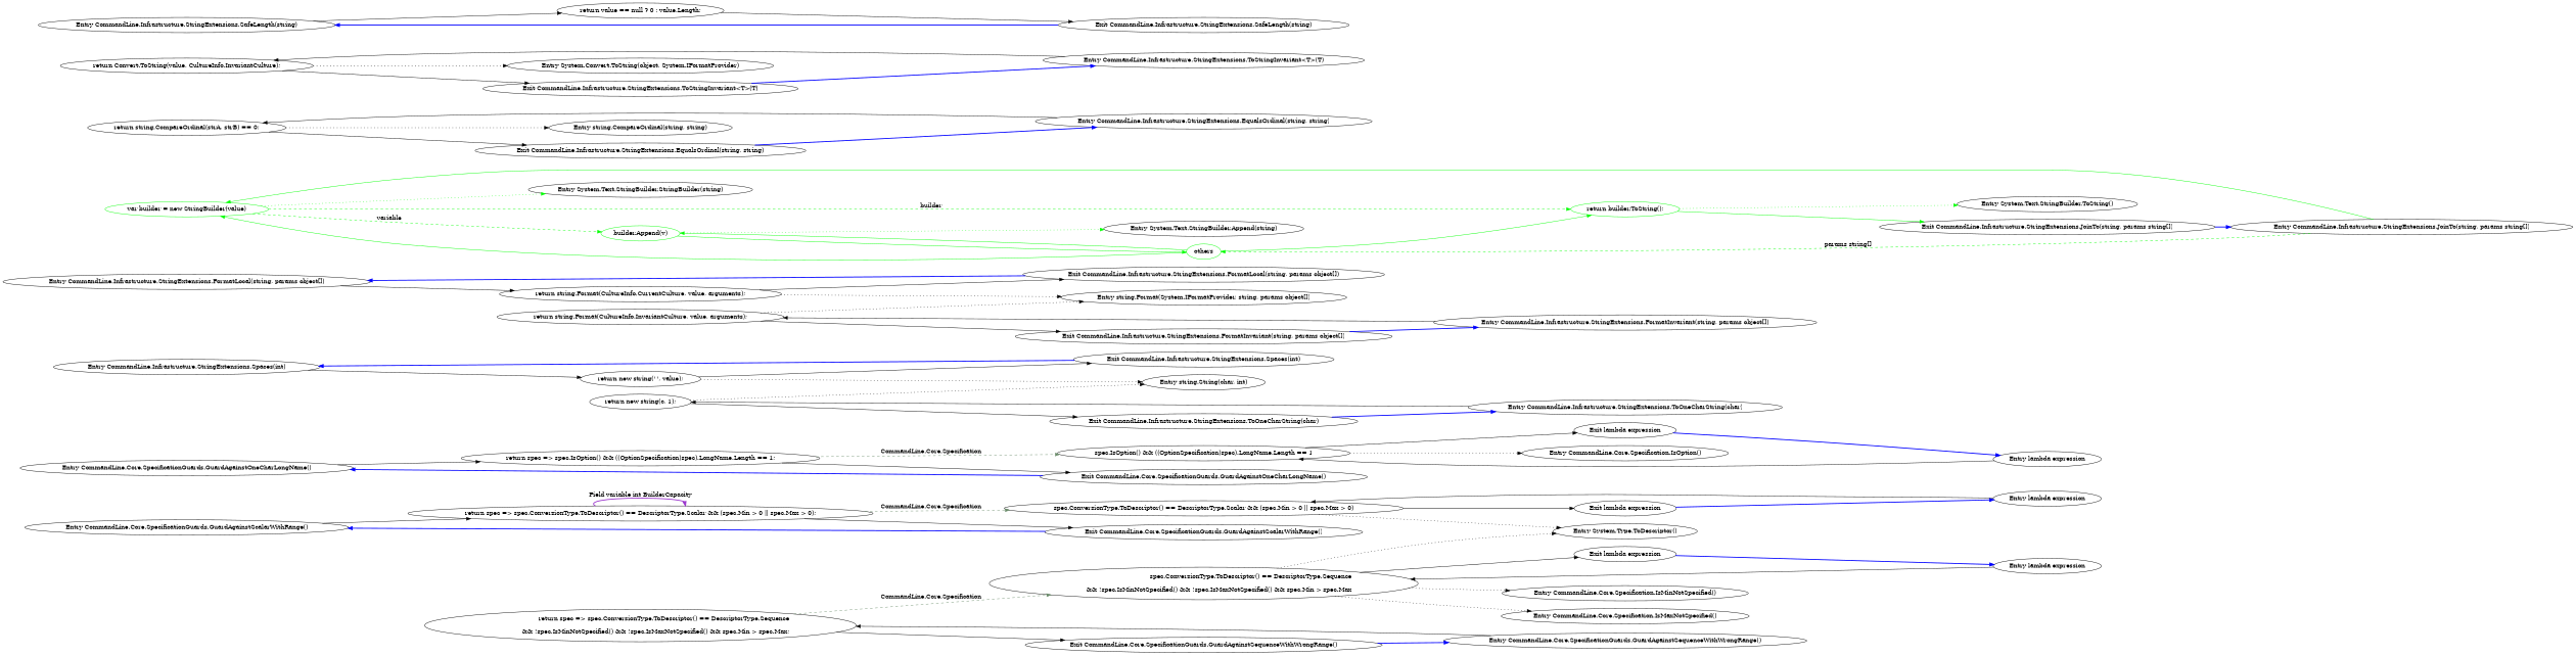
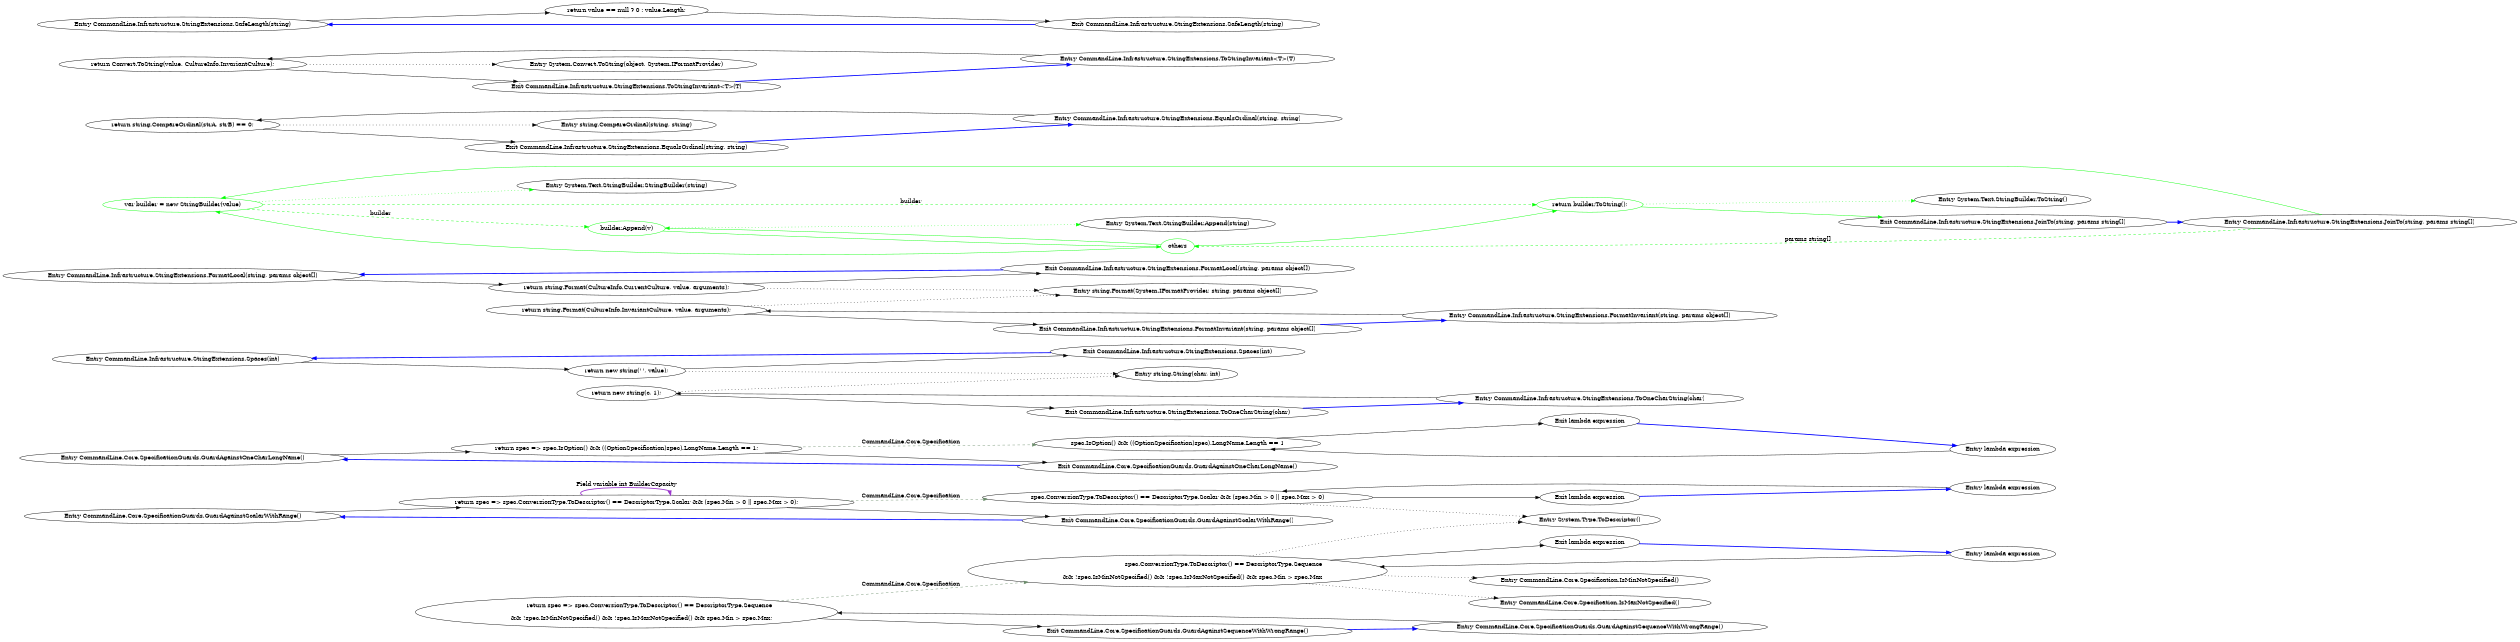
  digraph {
    rankdir=LR
    node [cluster="lambda expression" span="0-0" file="StringExtensions.cs"]
    edge [style=solid]
    n1 [cluster="CommandLine.Core.SpecificationGuards.GuardAgainstScalarWithRange()" label="Entry CommandLine.Core.SpecificationGuards.GuardAgainstScalarWithRange()" span="16-16" file=""]
    n2 [cluster="CommandLine.Core.SpecificationGuards.GuardAgainstScalarWithRange()" label="return spec => spec.ConversionType.ToDescriptor() == DescriptorType.Scalar && (spec.Min > 0 || spec.Max > 0);" span="18-18" file=""]
    n3 [cluster="CommandLine.Core.SpecificationGuards.GuardAgainstScalarWithRange()" label="Exit CommandLine.Core.SpecificationGuards.GuardAgainstScalarWithRange()" span="16-16" file=""]
    n4 [label="spec.ConversionType.ToDescriptor() == DescriptorType.Scalar && (spec.Min > 0 || spec.Max > 0)" span="18-18" file=""]
    n5 [label="Exit lambda expression" span="18-18" file=""]
    n6 [cluster="System.Type.ToDescriptor()" label="Entry System.Type.ToDescriptor()" span="22-22" file=""]
    n7 [label="Entry lambda expression" span="18-18" file=""]
    n8 [cluster="CommandLine.Core.SpecificationGuards.GuardAgainstSequenceWithWrongRange()" label="Entry CommandLine.Core.SpecificationGuards.GuardAgainstSequenceWithWrongRange()" span="21-21" file=""]
    n9 [cluster="CommandLine.Core.SpecificationGuards.GuardAgainstSequenceWithWrongRange()" label="return spec => spec.ConversionType.ToDescriptor() == DescriptorType.Sequence\r\n                && !spec.IsMinNotSpecified() && !spec.IsMaxNotSpecified() && spec.Min > spec.Max;" span="23-24" file=""]
    n10 [cluster="CommandLine.Core.SpecificationGuards.GuardAgainstSequenceWithWrongRange()" label="Exit CommandLine.Core.SpecificationGuards.GuardAgainstSequenceWithWrongRange()" span="21-21" file=""]
    n11 [label="spec.ConversionType.ToDescriptor() == DescriptorType.Sequence\r\n                && !spec.IsMinNotSpecified() && !spec.IsMaxNotSpecified() && spec.Min > spec.Max" span="23-24" file=""]
    n12 [label="Exit lambda expression" span="23-24" file=""]
    n13 [cluster="CommandLine.Core.Specification.IsMinNotSpecified()" label="Entry CommandLine.Core.Specification.IsMinNotSpecified()" span="76-76" file=""]
    n14 [cluster="CommandLine.Core.Specification.IsMaxNotSpecified()" label="Entry CommandLine.Core.Specification.IsMaxNotSpecified()" span="81-81" file=""]
    n15 [label="Entry lambda expression" span="23-24" file=""]
    n16 [cluster="CommandLine.Core.SpecificationGuards.GuardAgainstOneCharLongName()" label="Entry CommandLine.Core.SpecificationGuards.GuardAgainstOneCharLongName()" span="27-27" file=""]
    n17 [cluster="CommandLine.Core.SpecificationGuards.GuardAgainstOneCharLongName()" label="return spec => spec.IsOption() && ((OptionSpecification)spec).LongName.Length == 1;" span="29-29" file=""]
    n18 [cluster="CommandLine.Core.SpecificationGuards.GuardAgainstOneCharLongName()" label="Exit CommandLine.Core.SpecificationGuards.GuardAgainstOneCharLongName()" span="27-27" file=""]
    n19 [label="spec.IsOption() && ((OptionSpecification)spec).LongName.Length == 1" span="29-29" file=""]
    n20 [label="Exit lambda expression" span="29-29" file=""]
-   n21 [cluster="CommandLine.Core.Specification.IsOption()" label="Entry CommandLine.Core.Specification.IsOption()" span="11-11" file=""]
    n22 [label="Entry lambda expression" span="29-29" file=""]
    n23 [cluster="CommandLine.Infrastructure.StringExtensions.Spaces(int)" label="Entry CommandLine.Infrastructure.StringExtensions.Spaces(int)" span="29-29"]
    n24 [cluster="CommandLine.Infrastructure.StringExtensions.Spaces(int)" label="return new string(' ', value);" span="31-31"]
    n25 [cluster="CommandLine.Infrastructure.StringExtensions.Spaces(int)" label="Exit CommandLine.Infrastructure.StringExtensions.Spaces(int)" span="29-29"]
    n26 [cluster="string.String(char, int)" label="Entry string.String(char, int)"]
    n27 [cluster="CommandLine.Infrastructure.StringExtensions.FormatLocal(string, params object[])" label="Entry CommandLine.Infrastructure.StringExtensions.FormatLocal(string, params object[])" span="24-24"]
    n28 [cluster="CommandLine.Infrastructure.StringExtensions.FormatLocal(string, params object[])" label="return string.Format(CultureInfo.CurrentCulture, value, arguments);" span="26-26"]
    n29 [cluster="CommandLine.Infrastructure.StringExtensions.FormatLocal(string, params object[])" label="Exit CommandLine.Infrastructure.StringExtensions.FormatLocal(string, params object[])" span="24-24"]
    n30 [cluster="string.Format(System.IFormatProvider, string, params object[])" label="Entry string.Format(System.IFormatProvider, string, params object[])"]
    n31 [cluster="System.Text.StringBuilder.StringBuilder(string)" label="Entry System.Text.StringBuilder.StringBuilder(string)"]
    n32 [cluster="System.Text.StringBuilder.Append(string)" label="Entry System.Text.StringBuilder.Append(string)"]
    n33 [cluster="string.CompareOrdinal(string, string)" label="Entry string.CompareOrdinal(string, string)"]
    n34 [cluster="System.Convert.ToString(object, System.IFormatProvider)" label="Entry System.Convert.ToString(object, System.IFormatProvider)"]
    n35 [cluster="CommandLine.Infrastructure.StringExtensions.EqualsOrdinal(string, string)" label="Entry CommandLine.Infrastructure.StringExtensions.EqualsOrdinal(string, string)" span="34-34"]
    n36 [cluster="CommandLine.Infrastructure.StringExtensions.EqualsOrdinal(string, string)" label="return string.CompareOrdinal(strA, strB) == 0;" span="36-36"]
    n37 [cluster="CommandLine.Infrastructure.StringExtensions.EqualsOrdinal(string, string)" label="Exit CommandLine.Infrastructure.StringExtensions.EqualsOrdinal(string, string)" span="34-34"]
    n38 [cluster="System.Text.StringBuilder.ToString()" label="Entry System.Text.StringBuilder.ToString()"]
    n39 [cluster="CommandLine.Infrastructure.StringExtensions.JoinTo(string, params string[])" label="Entry CommandLine.Infrastructure.StringExtensions.JoinTo(string, params string[])" span="45-45"]
    n40 [cluster="CommandLine.Infrastructure.StringExtensions.JoinTo(string, params string[])" color=green community=0 label="var builder = new StringBuilder(value)" span="47-47"]
    n41 [cluster="CommandLine.Infrastructure.StringExtensions.JoinTo(string, params string[])" color=green community=0 label=others span="48-48"]
    n42 [cluster="CommandLine.Infrastructure.StringExtensions.JoinTo(string, params string[])" color=green community=0 label="builder.Append(v)" span="50-50"]
    n43 [cluster="CommandLine.Infrastructure.StringExtensions.JoinTo(string, params string[])" color=green community=0 label="return builder.ToString();" span="52-52"]
    n44 [cluster="CommandLine.Infrastructure.StringExtensions.JoinTo(string, params string[])" label="Exit CommandLine.Infrastructure.StringExtensions.JoinTo(string, params string[])" span="45-45"]
    n45 [cluster="CommandLine.Infrastructure.StringExtensions.SafeLength(string)" label="Entry CommandLine.Infrastructure.StringExtensions.SafeLength(string)" span="39-39"]
    n46 [cluster="CommandLine.Infrastructure.StringExtensions.SafeLength(string)" label="return value == null ? 0 : value.Length;" span="41-41"]
    n47 [cluster="CommandLine.Infrastructure.StringExtensions.SafeLength(string)" label="Exit CommandLine.Infrastructure.StringExtensions.SafeLength(string)" span="39-39"]
    n48 [cluster="CommandLine.Infrastructure.StringExtensions.FormatInvariant(string, params object[])" label="Entry CommandLine.Infrastructure.StringExtensions.FormatInvariant(string, params object[])" span="19-19"]
    n49 [cluster="CommandLine.Infrastructure.StringExtensions.FormatInvariant(string, params object[])" label="return string.Format(CultureInfo.InvariantCulture, value, arguments);" span="21-21"]
    n50 [cluster="CommandLine.Infrastructure.StringExtensions.FormatInvariant(string, params object[])" label="Exit CommandLine.Infrastructure.StringExtensions.FormatInvariant(string, params object[])" span="19-19"]
    n51 [cluster="CommandLine.Infrastructure.StringExtensions.ToOneCharString(char)" label="Entry CommandLine.Infrastructure.StringExtensions.ToOneCharString(char)" span="9-9"]
    n52 [cluster="CommandLine.Infrastructure.StringExtensions.ToOneCharString(char)" label="return new string(c, 1);" span="11-11"]
    n53 [cluster="CommandLine.Infrastructure.StringExtensions.ToOneCharString(char)" label="Exit CommandLine.Infrastructure.StringExtensions.ToOneCharString(char)" span="9-9"]
    n54 [cluster="CommandLine.Infrastructure.StringExtensions.ToStringInvariant<T>(T)" label="Entry CommandLine.Infrastructure.StringExtensions.ToStringInvariant<T>(T)" span="14-14"]
    n55 [cluster="CommandLine.Infrastructure.StringExtensions.ToStringInvariant<T>(T)" label="return Convert.ToString(value, CultureInfo.InvariantCulture);" span="16-16"]
    n56 [cluster="CommandLine.Infrastructure.StringExtensions.ToStringInvariant<T>(T)" label="Exit CommandLine.Infrastructure.StringExtensions.ToStringInvariant<T>(T)" span="14-14"]
    n1 -> n2
    n2 -> n2 [color=darkorchid label="Field variable int BuilderCapacity" style=bold]
    n2 -> n3
    n2 -> n4 [color=darkseagreen4 label="CommandLine.Core.Specification" style=dashed]
    n3 -> n1 [color=blue style=bold]
    n4 -> n5
    n4 -> n6 [style=dotted]
    n5 -> n7 [color=blue style=bold]
    n7 -> n4
    n8 -> n9
    n9 -> n10
    n9 -> n11 [color=darkseagreen4 label="CommandLine.Core.Specification" style=dashed]
    n10 -> n8 [color=blue style=bold]
    n11 -> n6 [style=dotted]
    n11 -> n12
    n11 -> n13 [style=dotted]
    n11 -> n14 [style=dotted]
    n12 -> n15 [color=blue style=bold]
    n15 -> n11
    n16 -> n17
    n17 -> n18
    n17 -> n19 [color=darkseagreen4 label="CommandLine.Core.Specification" style=dashed]
    n18 -> n16 [color=blue style=bold]
    n19 -> n20
-   n19 -> n21 [style=dotted]
    n20 -> n22 [color=blue style=bold]
    n22 -> n19
    n23 -> n24
    n24 -> n25
    n24 -> n26 [style=dotted]
    n25 -> n23 [color=blue style=bold]
    n27 -> n28
    n28 -> n29
    n28 -> n30 [style=dotted]
    n29 -> n27 [color=blue style=bold]
    n35 -> n36
    n36 -> n33 [style=dotted]
    n36 -> n37
    n37 -> n35 [color=blue style=bold]
    n39 -> n40 [color=green]
    n39 -> n41 [color=green label="params string[]" style=dashed]
    n40 -> n31 [color=green style=dotted]
-   n40 -> n42 [color=green label=variable style=dashed]
+   n40 -> n42 [color=green label=builder style=dashed]
    n40 -> n43 [color=green label=builder style=dashed]
    n41 -> n40 [color=green]
    n41 -> n42 [color=green]
    n41 -> n43 [color=green]
    n42 -> n32 [color=green style=dotted]
    n42 -> n41 [color=green]
    n43 -> n38 [color=green style=dotted]
    n43 -> n44 [color=green]
    n44 -> n39 [color=blue style=bold]
    n45 -> n46
    n46 -> n47
    n47 -> n45 [color=blue style=bold]
    n48 -> n49
    n49 -> n30 [style=dotted]
    n49 -> n50
    n50 -> n48 [color=blue style=bold]
    n51 -> n52
    n52 -> n26 [style=dotted]
    n52 -> n53
    n53 -> n51 [color=blue style=bold]
    n54 -> n55
    n55 -> n34 [style=dotted]
    n55 -> n56
    n56 -> n54 [color=blue style=bold]
  }
